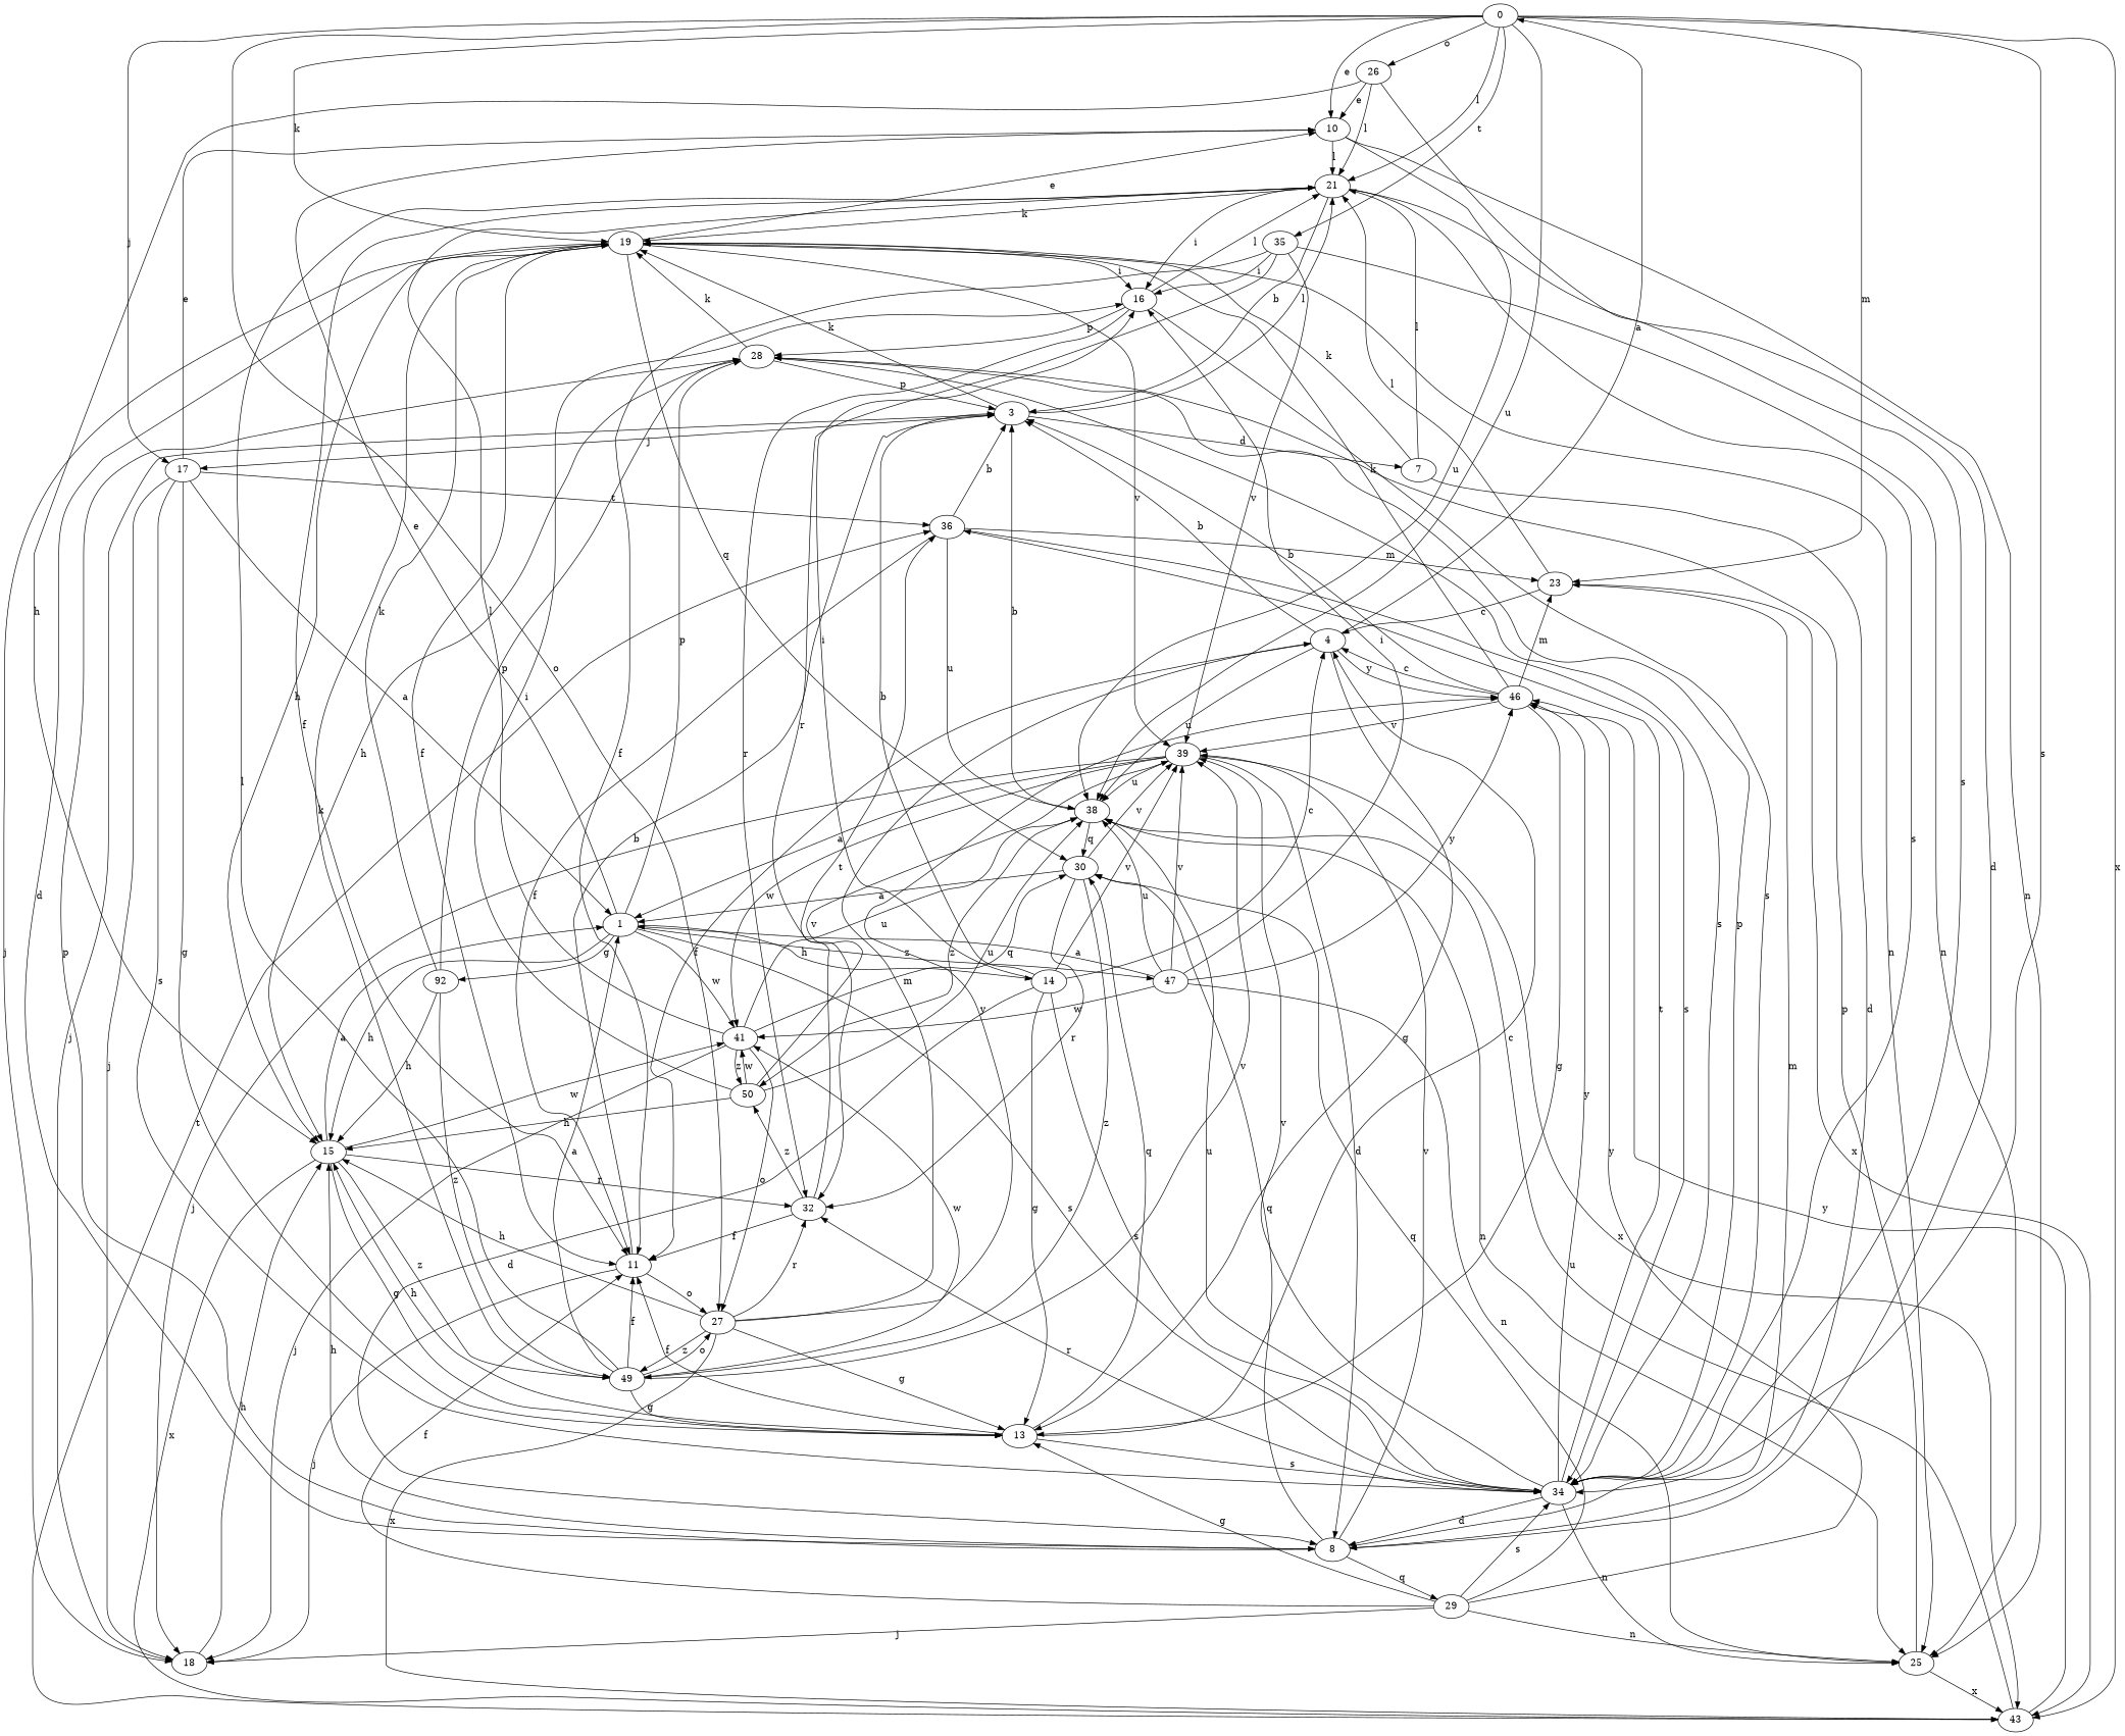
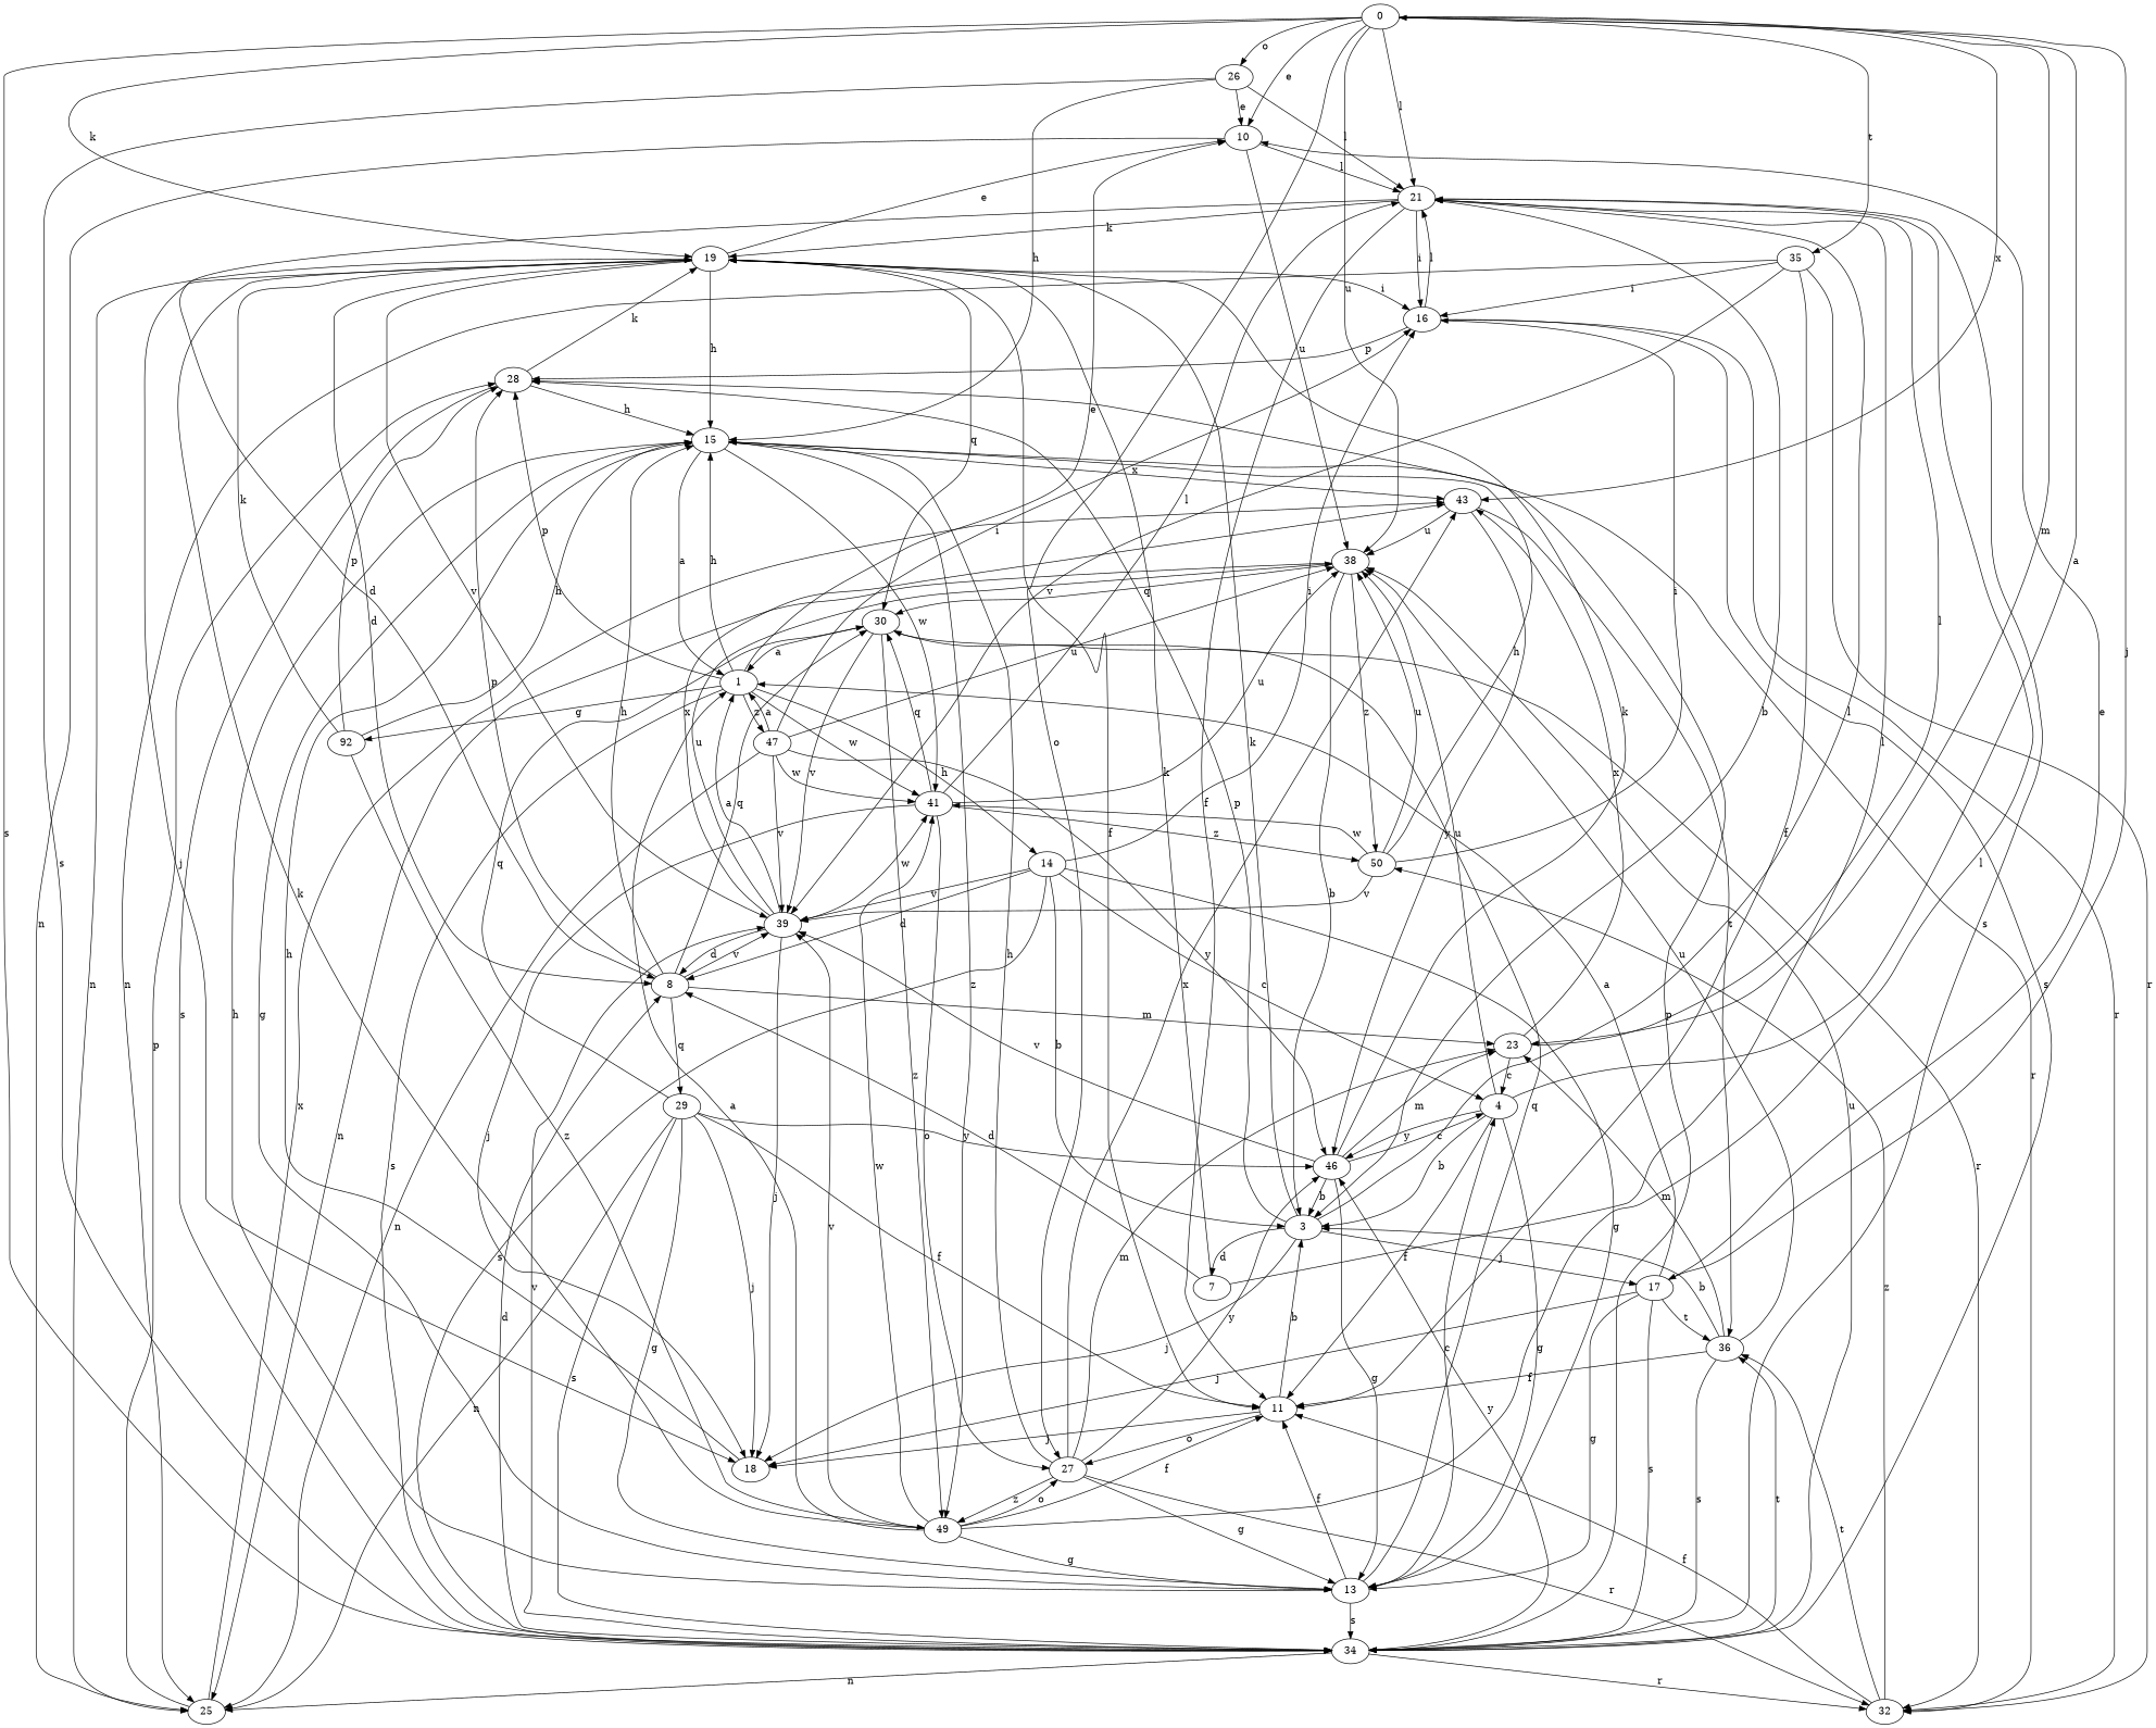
  strict digraph {
    0
    10
    17
    19
    21
    23
    26
    27
    34
    35
    38
    43
    25
    1
    18
    13
    36
    15
    11
    8
    30
    39
    16
    3
    n25 [label=4]
    46
    49
    32
    28
    50
    n31 [label=92]
    14
    41
    47
    7
    29
    0 -> 10 [label=e]
    0 -> 17 [label=j]
    0 -> 19 [label=k]
    0 -> 21 [label=l]
    0 -> 23 [label=m]
    0 -> 26 [label=o]
    0 -> 27 [label=o]
    0 -> 34 [label=s]
    0 -> 35 [label=t]
    0 -> 38 [label=u]
    0 -> 43 [label=x]
    10 -> 21 [label=l]
    10 -> 38 [label=u]
    10 -> 25 [label=n]
    17 -> 10 [label=e]
    17 -> 34 [label=s]
    17 -> 1 [label=a]
    17 -> 18 [label=j]
    17 -> 13 [label=g]
    17 -> 36 [label=t]
    19 -> 10 [label=e]
    19 -> 25 [label=n]
    19 -> 18 [label=j]
    19 -> 15 [label=h]
    19 -> 11 [label=f]
    19 -> 8 [label=d]
    19 -> 30 [label=q]
    19 -> 39 [label=v]
    19 -> 16 [label=i]
    21 -> 19 [label=k]
    21 -> 34 [label=s]
    21 -> 11 [label=f]
    21 -> 8 [label=d]
    21 -> 16 [label=i]
    21 -> 3 [label=b]
    23 -> 21 [label=l]
    23 -> 43 [label=x]
    23 -> n25 [label=c]
    26 -> 10 [label=e]
    26 -> 21 [label=l]
    26 -> 34 [label=s]
    26 -> 15 [label=h]
-   27 -> n25 [label=m]
+   27 -> 23 [label=m]
    27 -> 43 [label=x]
    27 -> 13 [label=g]
    27 -> 15 [label=h]
    27 -> 46 [label=y]
    27 -> 49 [label=z]
    27 -> 32 [label=r]
    34 -> 38 [label=u]
    34 -> 25 [label=n]
    34 -> 36 [label=t]
    34 -> 8 [label=d]
    34 -> 39 [label=v]
    34 -> 46 [label=y]
    34 -> 32 [label=r]
    34 -> 28 [label=p]
    35 -> 25 [label=n]
    35 -> 11 [label=f]
    35 -> 39 [label=v]
    35 -> 16 [label=i]
    35 -> 32 [label=r]
    38 -> 25 [label=n]
    38 -> 30 [label=q]
    38 -> 3 [label=b]
    38 -> 50 [label=z]
    43 -> 38 [label=u]
    43 -> 36 [label=t]
    43 -> 46 [label=y]
    25 -> 43 [label=x]
    25 -> 28 [label=p]
    1 -> 10 [label=e]
    1 -> 34 [label=s]
    1 -> 15 [label=h]
    1 -> 28 [label=p]
    1 -> n31 [label=g]
    1 -> 14 [label=h]
    1 -> 41 [label=w]
    1 -> 47 [label=z]
    18 -> 15 [label=h]
    13 -> 34 [label=s]
    13 -> 15 [label=h]
    13 -> 11 [label=f]
    13 -> 30 [label=q]
    13 -> n25 [label=c]
    36 -> 23 [label=m]
    36 -> 34 [label=s]
    36 -> 38 [label=u]
    36 -> 11 [label=f]
    36 -> 3 [label=b]
    15 -> 43 [label=x]
    15 -> 1 [label=a]
    15 -> 13 [label=g]
    15 -> 49 [label=z]
    15 -> 32 [label=r]
    15 -> 41 [label=w]
    11 -> 27 [label=o]
    11 -> 18 [label=j]
    11 -> 3 [label=b]
    8 -> 23 [label=m]
    8 -> 15 [label=h]
    8 -> 30 [label=q]
    8 -> 39 [label=v]
    8 -> 28 [label=p]
    8 -> 29 [label=q]
    30 -> 1 [label=a]
    30 -> 39 [label=v]
    30 -> 49 [label=z]
    30 -> 32 [label=r]
    39 -> 38 [label=u]
    39 -> 43 [label=x]
    39 -> 1 [label=a]
    39 -> 18 [label=j]
    39 -> 8 [label=d]
    39 -> 41 [label=w]
    16 -> 21 [label=l]
    16 -> 34 [label=s]
    16 -> 32 [label=r]
    16 -> 28 [label=p]
    3 -> 17 [label=j]
    3 -> 19 [label=k]
    3 -> 21 [label=l]
    3 -> 18 [label=j]
-   28 -> 3 [label=p]
+   3 -> 28 [label=p]
    3 -> 7 [label=d]
    n25 -> 0 [label=a]
    n25 -> 38 [label=u]
    n25 -> 13 [label=g]
    n25 -> 11 [label=f]
    n25 -> 3 [label=b]
    n25 -> 46 [label=y]
    46 -> 19 [label=k]
    46 -> 23 [label=m]
    46 -> 13 [label=g]
    46 -> 39 [label=v]
    46 -> 3 [label=b]
    46 -> n25 [label=c]
    49 -> 19 [label=k]
    49 -> 21 [label=l]
    49 -> 27 [label=o]
    49 -> 1 [label=a]
    49 -> 13 [label=g]
    49 -> 11 [label=f]
    49 -> 39 [label=v]
    49 -> 41 [label=w]
    32 -> 36 [label=t]
    32 -> 11 [label=f]
    32 -> 50 [label=z]
    28 -> 19 [label=k]
    28 -> 34 [label=s]
    28 -> 15 [label=h]
    50 -> 38 [label=u]
    50 -> 15 [label=h]
    50 -> 39 [label=v]
    50 -> 16 [label=i]
    50 -> 41 [label=w]
    n31 -> 19 [label=k]
    n31 -> 15 [label=h]
    n31 -> 49 [label=z]
    n31 -> 28 [label=p]
    14 -> 34 [label=s]
    14 -> 13 [label=g]
    14 -> 8 [label=d]
    14 -> 39 [label=v]
    14 -> 16 [label=i]
    14 -> 3 [label=b]
    14 -> n25 [label=c]
    41 -> 21 [label=l]
    41 -> 27 [label=o]
    41 -> 38 [label=u]
    41 -> 18 [label=j]
    41 -> 30 [label=q]
    41 -> 50 [label=z]
    47 -> 38 [label=u]
    47 -> 25 [label=n]
    47 -> 1 [label=a]
    47 -> 39 [label=v]
    47 -> 16 [label=i]
    47 -> 46 [label=y]
    47 -> 41 [label=w]
    7 -> 19 [label=k]
    7 -> 21 [label=l]
    7 -> 8 [label=d]
    29 -> 34 [label=s]
    29 -> 25 [label=n]
    29 -> 18 [label=j]
    29 -> 13 [label=g]
    29 -> 11 [label=f]
    29 -> 30 [label=q]
    29 -> 46 [label=y]
  }
